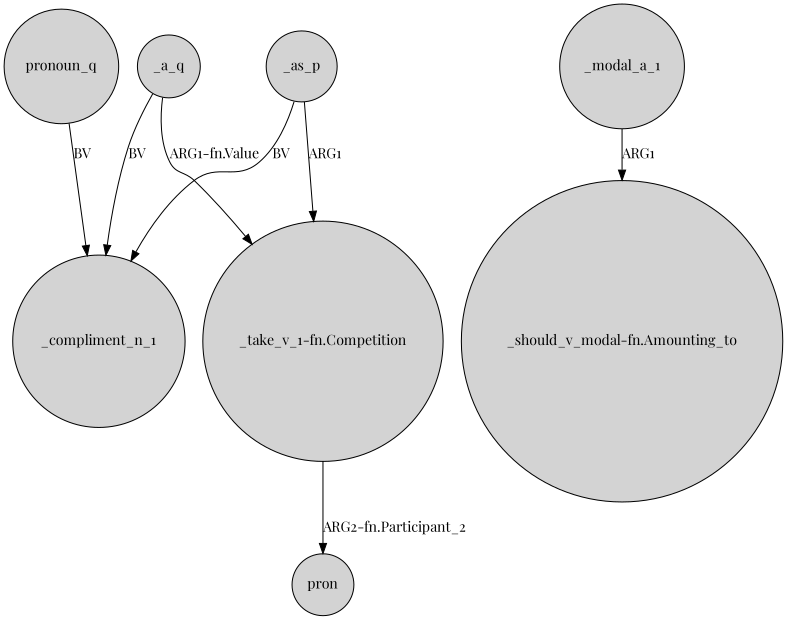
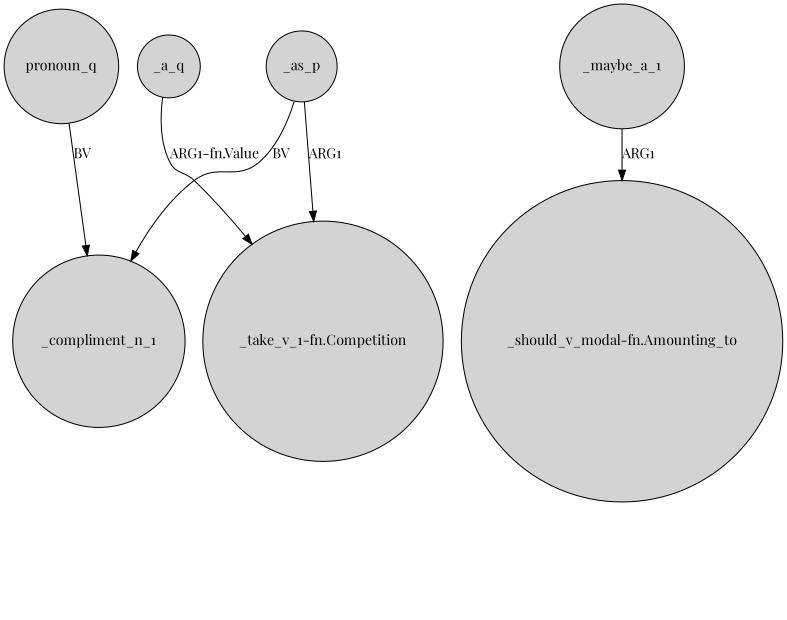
  digraph {
    fontname="Playfair Display"
    node [fontname="Playfair Display" shape=circle style=filled]
    edge [fontname="Playfair Display"]
    "_take_v_1-fn.Competition"
-   pron
    _as_p
    _compliment_n_1
-   _maybe_a_1 [label=_modal_a_1]
+   _maybe_a_1
    "_should_v_modal-fn.Amounting_to"
    pronoun_q
    _a_q
-   "_take_v_1-fn.Competition" -> pron [label="ARG2-fn.Participant_2"]
    _as_p -> "_take_v_1-fn.Competition" [label=ARG1]
    _as_p -> _compliment_n_1 [label=BV]
    _maybe_a_1 -> "_should_v_modal-fn.Amounting_to" [label=ARG1]
    pronoun_q -> _compliment_n_1 [label=BV]
    _a_q -> "_take_v_1-fn.Competition" [label="ARG1-fn.Value"]
-   _a_q -> _compliment_n_1 [label=BV]
  }
